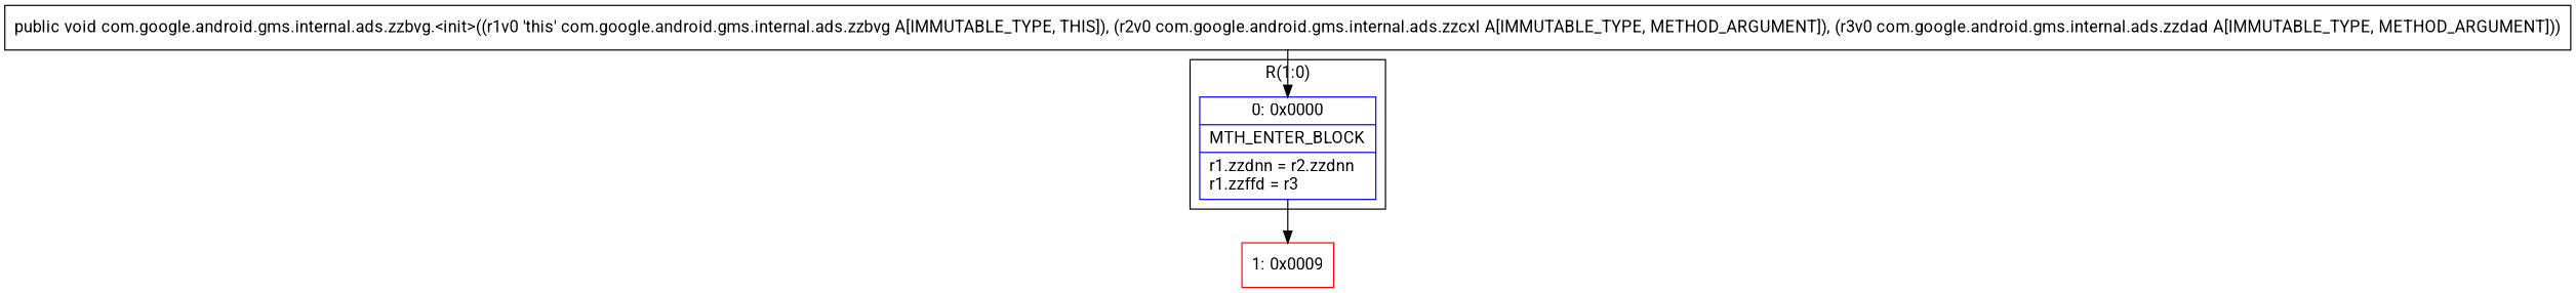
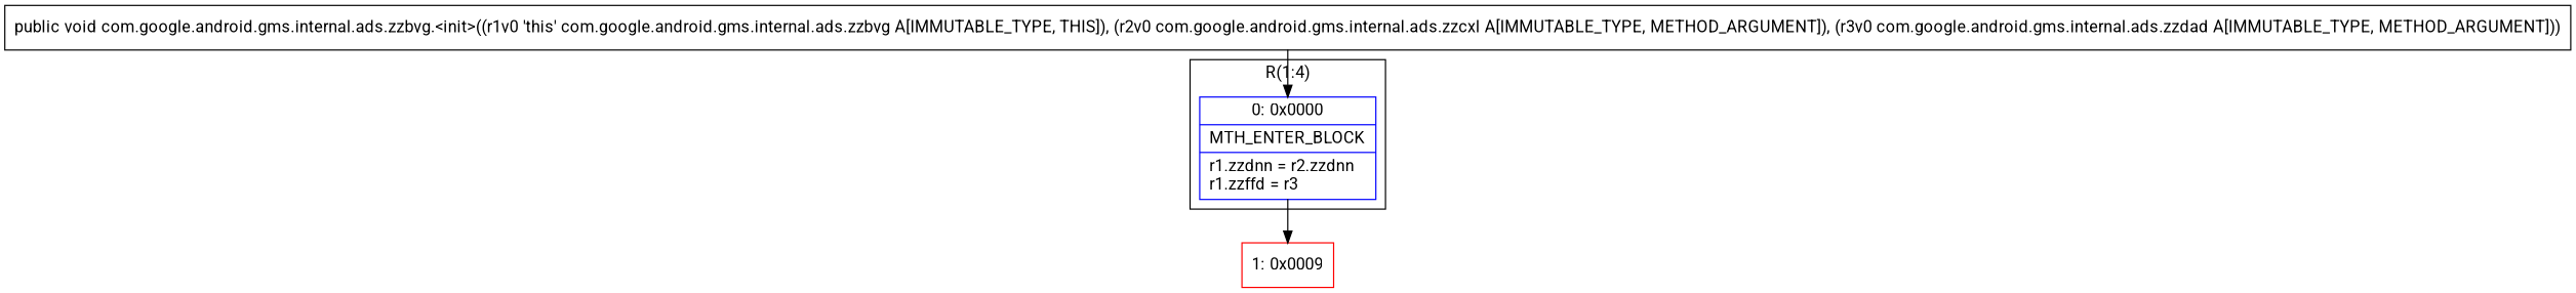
  digraph {
    fontname=Roboto
    node [shape=record fontname=Roboto]
    edge [fontname=Roboto]
    n1 [color=blue label="{0\:\ 0x0000|MTH_ENTER_BLOCK\l|r1.zzdnn = r2.zzdnn\lr1.zzffd = r3\l}"]
    n2 [color=red label="{1\:\ 0x0009}"]
    n3 [label="{public void com.google.android.gms.internal.ads.zzbvg.\<init\>((r1v0 'this' com.google.android.gms.internal.ads.zzbvg A[IMMUTABLE_TYPE, THIS]), (r2v0 com.google.android.gms.internal.ads.zzcxl A[IMMUTABLE_TYPE, METHOD_ARGUMENT]), (r3v0 com.google.android.gms.internal.ads.zzdad A[IMMUTABLE_TYPE, METHOD_ARGUMENT])) }"]
    subgraph cluster_1 {
-     label="R(1:0)"
+     label="R(1:4)"
      n1
    }
    n1 -> n2
    n3 -> n1
  }
